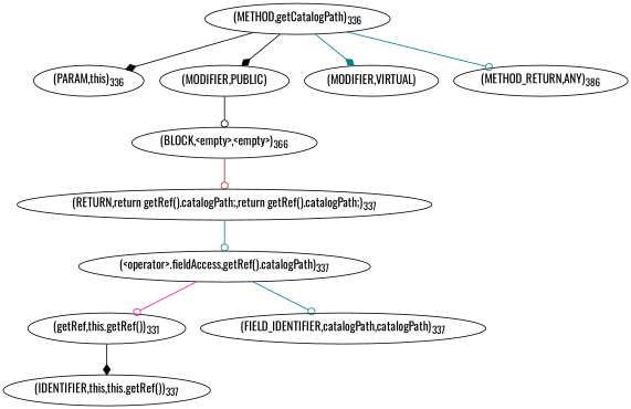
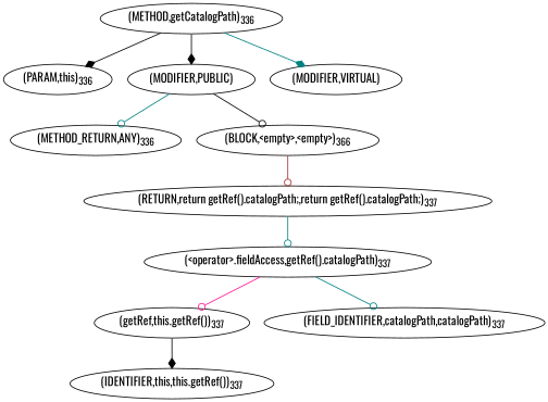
  digraph {
    fontname=Oswald
    node [fontname=Oswald]
    edge [arrowhead=odot color=black fontname=Oswald]
    n1 [label=<(METHOD,getCatalogPath)<SUB>336</SUB>>]
    n2 [label=<(PARAM,this)<SUB>336</SUB>>]
    n3 [label=<(MODIFIER,PUBLIC)>]
    n4 [label=<(MODIFIER,VIRTUAL)>]
-   n5 [label=<(METHOD_RETURN,ANY)<SUB>386</SUB>>]
+   n5 [label=<(METHOD_RETURN,ANY)<SUB>336</SUB>>]
    n6 [label=<(BLOCK,&lt;empty&gt;,&lt;empty&gt;)<SUB>366</SUB>>]
    n7 [label=<(RETURN,return getRef().catalogPath;,return getRef().catalogPath;)<SUB>337</SUB>>]
    n8 [label=<(&lt;operator&gt;.fieldAccess,getRef().catalogPath)<SUB>337</SUB>>]
-   n9 [label=<(getRef,this.getRef())<SUB>331</SUB>>]
+   n9 [label=<(getRef,this.getRef())<SUB>337</SUB>>]
    n10 [label=<(FIELD_IDENTIFIER,catalogPath,catalogPath)<SUB>337</SUB>>]
    n11 [label=<(IDENTIFIER,this,this.getRef())<SUB>337</SUB>>]
    n1 -> n2 [arrowhead=diamond]
    n1 -> n3 [arrowhead=diamond]
    n1 -> n4 [arrowhead=diamond color=teal]
-   n1 -> n5 [color=teal]
+   n3 -> n5 [color=teal]
    n3 -> n6
    n6 -> n7 [color=brown]
    n7 -> n8 [color=teal]
    n8 -> n9 [color=deeppink]
    n8 -> n10 [color=teal]
    n9 -> n11 [arrowhead=diamond]
  }
